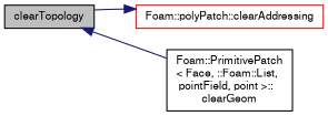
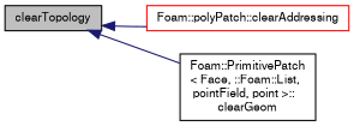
  digraph {
    rankdir=LR
    node [color=black fontname=FreeSans fontsize=10 shape=record]
    edge [color=midnightblue dir=back fontname=FreeSans fontsize=10 labelfontname=FreeSans labelfontsize=10 style=solid]
    n1 [fillcolor=grey75 fontcolor=black height=0.2 label=clearTopology style=filled width=0.4]
    n2 [color=red height=0.2 label="Foam::polyPatch::clearAddressing" width=0.4]
    n3 [height=0.2 label="Foam::PrimitivePatch\l\< Face, ::Foam::List,\l pointField, point \>::\lclearGeom" width=0.4]
-   n2 -> n1
+   n1 -> n2
    n1 -> n3
  }
